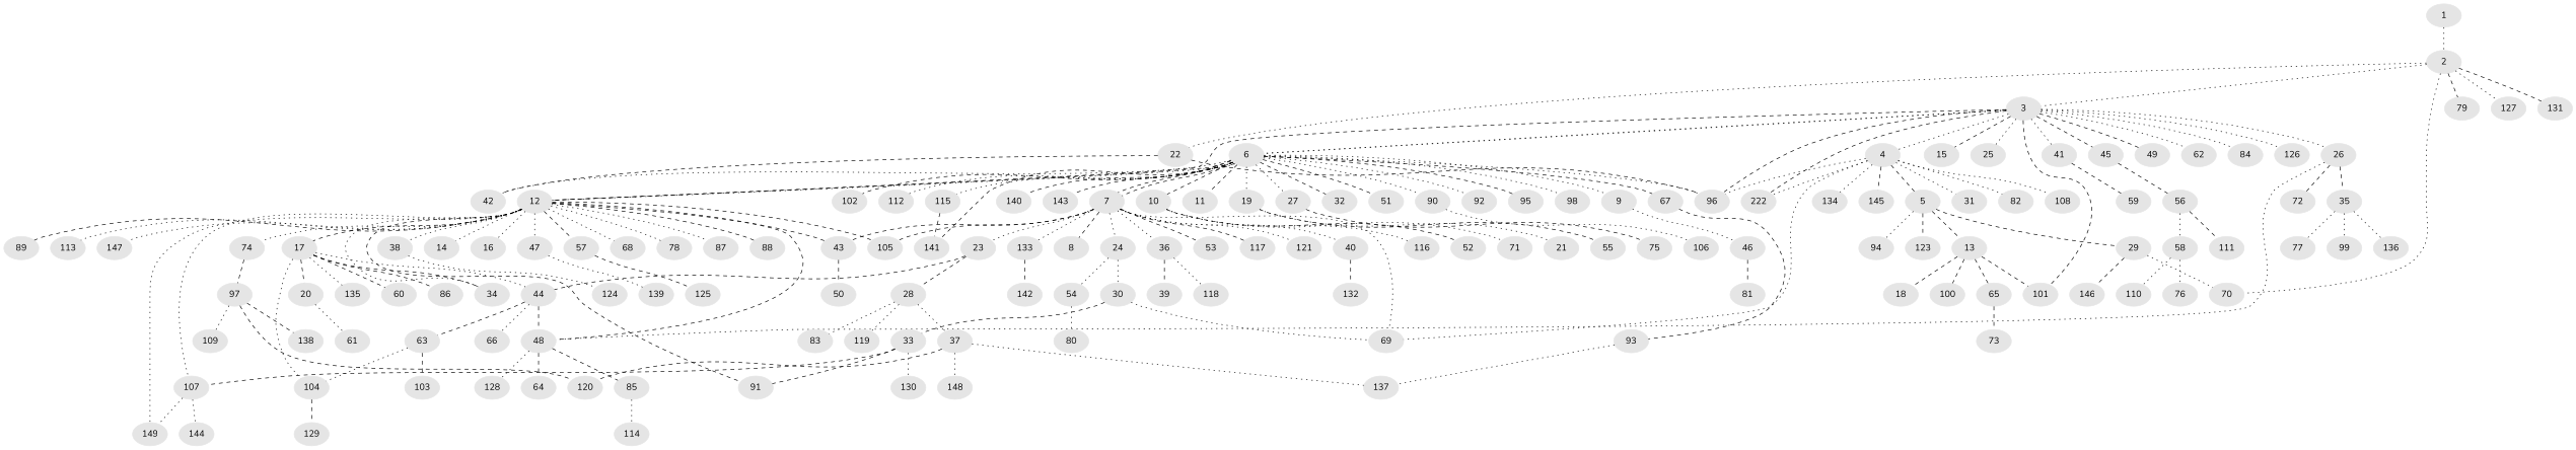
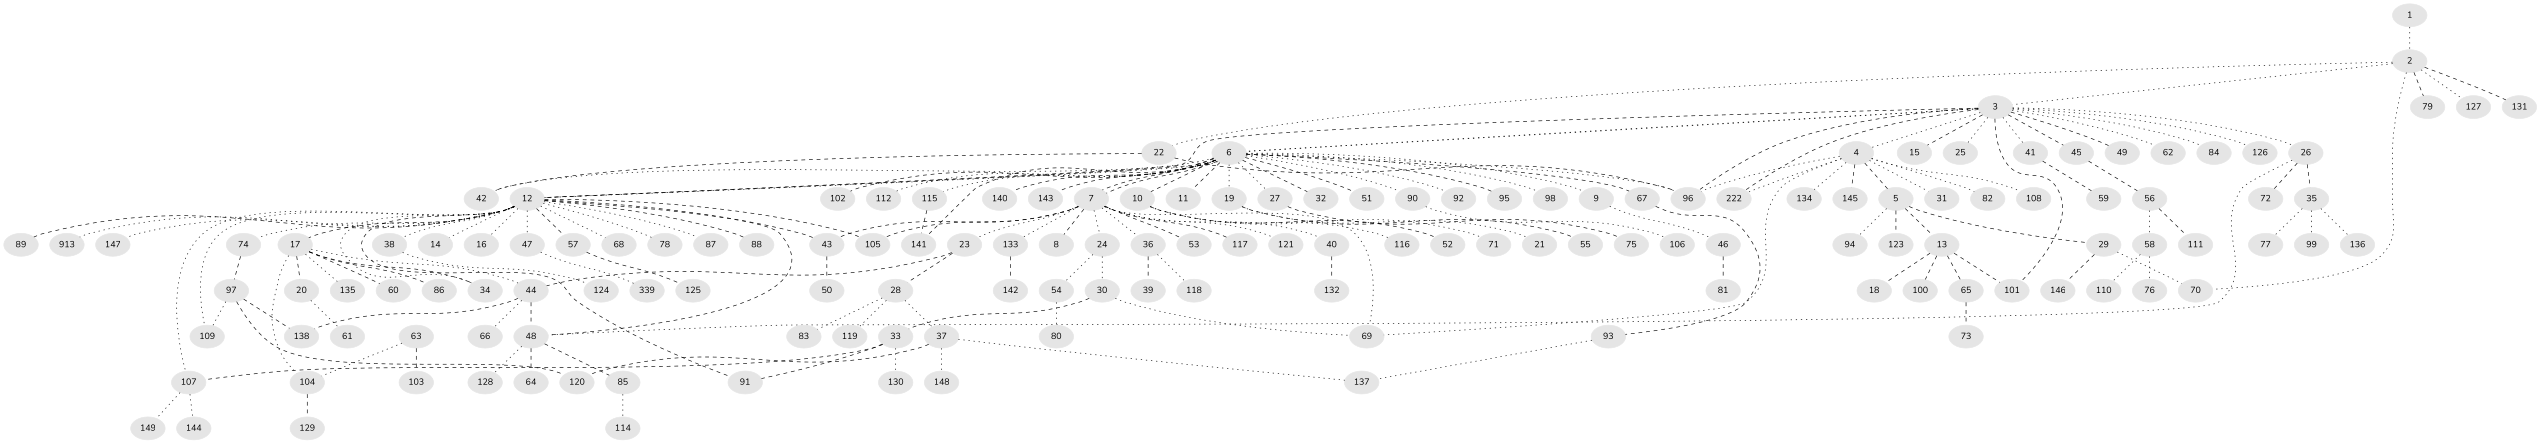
  graph {
    fontname=Nunito
    node [color=gray90 fontname=Nunito style=filled]
    edge [fontname=Nunito style=dotted]
    1
    2
    3
    22
    70
    79
    127
    131
    4
    6
    12
    15
    25
    26
    41
    45
    49
    62
    84
    96
    101
    n22 [label=222]
    126
    42
    5
    31
    69
    82
    108
    134
    145
    7
    9
    10
    11
    19
    27
    32
    51
    67
    90
    92
    95
    98
    102
    112
    115
    140
    141
    143
    43
    105
    14
    16
    17
    34
    38
    47
    48
    57
    68
    74
    78
    87
    88
    89
    91
    107
-   113
+   113 [label=913]
    147
    149
    35
    72
    59
    56
    13
    29
    94
    123
    18
    65
    100
    146
    8
    23
    24
    36
    40
    53
    117
    121
    133
    46
    52
    71
    116
    21
    55
    75
    93
    106
    44
    28
    30
    54
    39
    118
    132
    50
    142
    81
    20
    60
    86
    104
    135
    124
-   139
+   139 [label=339]
    64
    85
    128
    125
    97
    144
    73
    61
    63
    66
    129
    37
    83
    119
    33
    80
    77
    99
    136
    120
    137
    148
    130
    103
    58
    111
    114
    76
    110
    109
    138
    1 -- 2
    2 -- 3
    2 -- 22
    2 -- 70
    2 -- 79 [style=dashed]
    2 -- 127
    2 -- 131 [style=dashed]
    3 -- 4
    3 -- 6
    3 -- 6
    3 -- 12 [style=dashed]
    3 -- 15 [style=dashed]
    3 -- 25
    3 -- 26
    3 -- 41
    3 -- 45 [style=dashed]
    3 -- 49 [style=dashed]
    3 -- 62
    3 -- 84
    3 -- 96 [style=dashed]
    3 -- 101 [style=dashed]
    3 -- n22 [style=dashed]
    3 -- 126
    22 -- 96 [style=dashed]
    22 -- 42 [style=dashed]
    4 -- 96
    4 -- n22
    4 -- 5 [style=dashed]
    4 -- 31
    4 -- 69
    4 -- 82
    4 -- 108
    4 -- 134
    4 -- 145 [style=dashed]
    6 -- 12 [style=dashed]
    6 -- 12
    6 -- 96
    6 -- 42
    6 -- 7 [style=dashed]
    6 -- 7 [style=dashed]
    6 -- 9
    6 -- 10 [style=dashed]
    6 -- 11 [style=dashed]
    6 -- 19
    6 -- 27
    6 -- 32 [style=dashed]
    6 -- 51 [style=dashed]
    6 -- 67 [style=dashed]
    6 -- 90
    6 -- 92
    6 -- 95 [style=dashed]
    6 -- 98
    6 -- 102 [style=dashed]
    6 -- 112
    6 -- 115
    6 -- 140 [style=dashed]
    6 -- 141 [style=dashed]
    6 -- 143 [style=dashed]
    12 -- 43 [style=dashed]
    12 -- 105 [style=dashed]
    12 -- 14
    12 -- 16
    12 -- 17 [style=dashed]
    12 -- 34
    12 -- 38
    12 -- 47
    12 -- 48 [style=dashed]
    12 -- 57 [style=dashed]
    12 -- 68
    12 -- 74
    12 -- 78
    12 -- 87
    12 -- 88 [style=dashed]
    12 -- 89 [style=dashed]
    12 -- 91 [style=dashed]
    12 -- 107
    12 -- 113
    12 -- 147
-   12 -- 149
+   12 -- 109
    26 -- 48
    26 -- 35 [style=dashed]
    26 -- 72 [style=dashed]
    41 -- 59 [style=dashed]
    45 -- 56 [style=dashed]
    5 -- 13 [style=dashed]
    5 -- 29 [style=dashed]
    5 -- 94
    5 -- 123 [style=dashed]
    7 -- 69
    7 -- 43 [style=dashed]
    7 -- 105 [style=dashed]
    7 -- 8 [style=dashed]
    7 -- 23
    7 -- 24
    7 -- 36
    7 -- 40
    7 -- 53 [style=dashed]
    7 -- 117 [style=dashed]
    7 -- 121
    7 -- 133
    9 -- 46
    10 -- 52 [style=dashed]
    10 -- 71
    10 -- 116
    19 -- 21
    19 -- 55 [style=dashed]
    27 -- 75 [style=dashed]
    67 -- 93 [style=dashed]
    90 -- 106
    115 -- 141 [style=dashed]
    43 -- 50 [style=dashed]
    17 -- 34 [style=dashed]
    17 -- 44
    17 -- 20 [style=dashed]
    17 -- 60 [style=dashed]
    17 -- 86 [style=dashed]
    17 -- 104
    17 -- 135
    38 -- 124
    47 -- 139
    48 -- 64 [style=dashed]
    48 -- 85 [style=dashed]
    48 -- 128
    57 -- 125 [style=dashed]
    74 -- 97 [style=dashed]
    107 -- 149
    107 -- 144
    35 -- 77
    35 -- 99
    35 -- 136
    56 -- 58
    56 -- 111 [style=dashed]
    13 -- 101 [style=dashed]
    13 -- 18 [style=dashed]
    13 -- 65 [style=dashed]
    13 -- 100 [style=dashed]
    29 -- 70
    29 -- 146 [style=dashed]
    65 -- 73 [style=dashed]
    23 -- 44 [style=dashed]
    23 -- 28 [style=dashed]
    24 -- 30
    24 -- 54
    36 -- 39 [style=dashed]
    36 -- 118
    40 -- 132 [style=dashed]
    133 -- 142 [style=dashed]
    46 -- 81 [style=dashed]
    93 -- 137
    44 -- 48 [style=dashed]
-   44 -- 63 [style=dashed]
+   44 -- 138 [style=dashed]
    44 -- 66
    28 -- 37
    28 -- 83
    28 -- 119
    30 -- 69
    30 -- 33 [style=dashed]
    54 -- 80
    20 -- 61
    104 -- 129 [style=dashed]
    85 -- 114
    97 -- 120 [style=dashed]
    97 -- 109
    97 -- 138 [style=dashed]
    63 -- 104
    63 -- 103 [style=dashed]
    37 -- 120 [style=dashed]
    37 -- 137
    37 -- 148
    33 -- 91 [style=dashed]
    33 -- 107 [style=dashed]
    33 -- 130
    58 -- 76
    58 -- 110
  }
